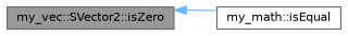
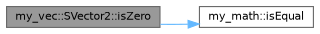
  digraph {
    rankdir=LR
    node [fontname=Helvetica fontsize=10 shape=box style=filled]
    n1 [color=gray40 fillcolor=grey60 fontcolor=black height=0.2 label="my_vec::SVector2::isZero" width=0.4]
    n2 [color=grey40 fillcolor=white height=0.2 label="my_math::isEqual" width=0.4]
-   n2 -> n1 [color=steelblue1 fontname=Helvetica fontsize=10 labelfontname=Helvetica labelfontsize=10 style=solid]
+   n1 -> n2 [color=steelblue1 fontname=Helvetica fontsize=10 labelfontname=Helvetica labelfontsize=10 style=solid]
  }
